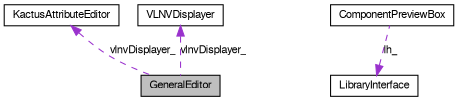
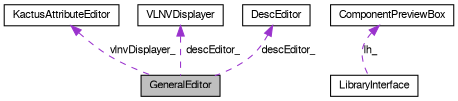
  digraph {
    node [color=black fontname=FreeSans fontsize=10 shape=record]
    edge [color=darkorchid3 dir=back fontname=FreeSans fontsize=10 labelfontname=FreeSans labelfontsize=10 style=dashed]
    n1 [fillcolor=grey75 fontcolor=black height=0.2 label=GeneralEditor style=filled width=0.4]
    n2 [height=0.2 label=KactusAttributeEditor width=0.4]
    n3 [height=0.2 label=VLNVDisplayer width=0.4]
+   n4 [height=0.2 label=DescEditor width=0.4]
    n5 [height=0.2 label=ComponentPreviewBox width=0.4]
    n6 [height=0.2 label=LibraryInterface width=0.4]
    n2 -> n1 [label=vlnvDisplayer_]
-   n3 -> n1 [label=vlnvDisplayer_]
-   n6 -> n5 [label=lh_]
+   n3 -> n1 [label=descEditor_]
+   n4 -> n1 [label=descEditor_]
+   n5 -> n6 [label=lh_]
  }
